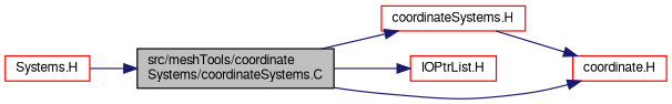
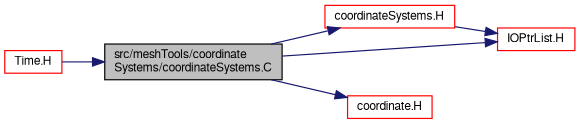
  digraph {
    rankdir=LR
    node [color=red fontname=FreeSans fontsize=10 shape=record]
    edge [color=midnightblue fontname=FreeSans fontsize=10 labelfontname=FreeSans labelfontsize=10 style=solid]
    n1 [color=black fillcolor=grey75 fontcolor=black height=0.2 label="src/meshTools/coordinate\lSystems/coordinateSystems.C" style=filled width=0.4]
    n2 [height=0.2 label="coordinateSystems.H" width=0.4]
    n3 [height=0.2 label="IOPtrList.H" width=0.4]
    n4 [height=0.2 label="coordinate.H" width=0.4]
-   n5 [height=0.2 label="Systems.H" width=0.4]
+   n5 [height=0.2 label="Time.H" width=0.4]
    n1 -> n2
    n1 -> n3
    n1 -> n4
-   n2 -> n4
+   n2 -> n3
    n5 -> n1
  }
